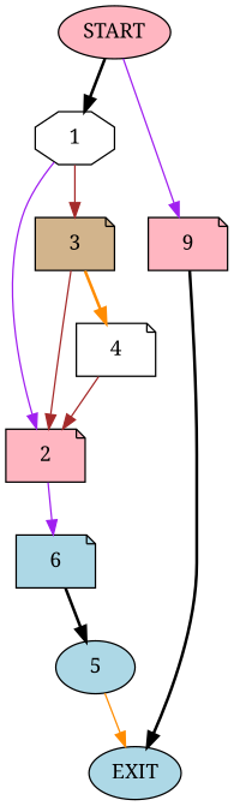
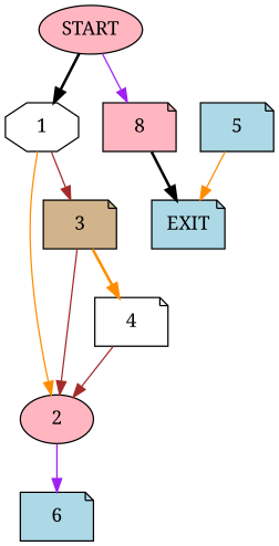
  digraph {
    fontname="Noto Serif"
    node [fillcolor=lightpink fontname="Noto Serif" shape=note style=filled]
    edge [color=black fontname="Noto Serif" style=solid]
    n1 [label=START shape=ellipse]
    1 [fillcolor=white shape=octagon]
-   8 [label=9]
-   2
+   8
+   2 [shape=ellipse]
    3 [fillcolor=tan]
-   n6 [fillcolor=lightblue label=EXIT shape=ellipse]
+   n6 [fillcolor=lightblue label=EXIT]
    6 [fillcolor=lightblue]
    4 [fillcolor=white]
-   5 [fillcolor=lightblue shape=ellipse]
+   5 [fillcolor=lightblue]
    n1 -> 1 [style=bold]
    n1 -> 8 [color=purple]
-   1 -> 2 [color=purple]
+   1 -> 2 [color=darkorange]
    1 -> 3 [color=brown]
    8 -> n6 [style=bold]
    2 -> 6 [color=purple]
    3 -> 2 [color=brown]
    3 -> 4 [color=darkorange style=bold]
-   6 -> 5 [style=bold]
    4 -> 2 [color=brown]
    5 -> n6 [color=darkorange]
  }
